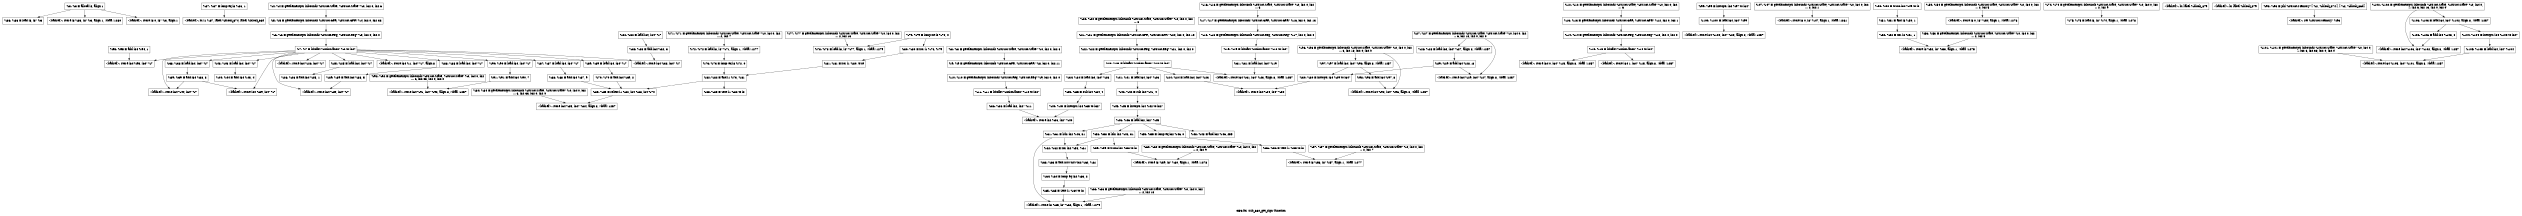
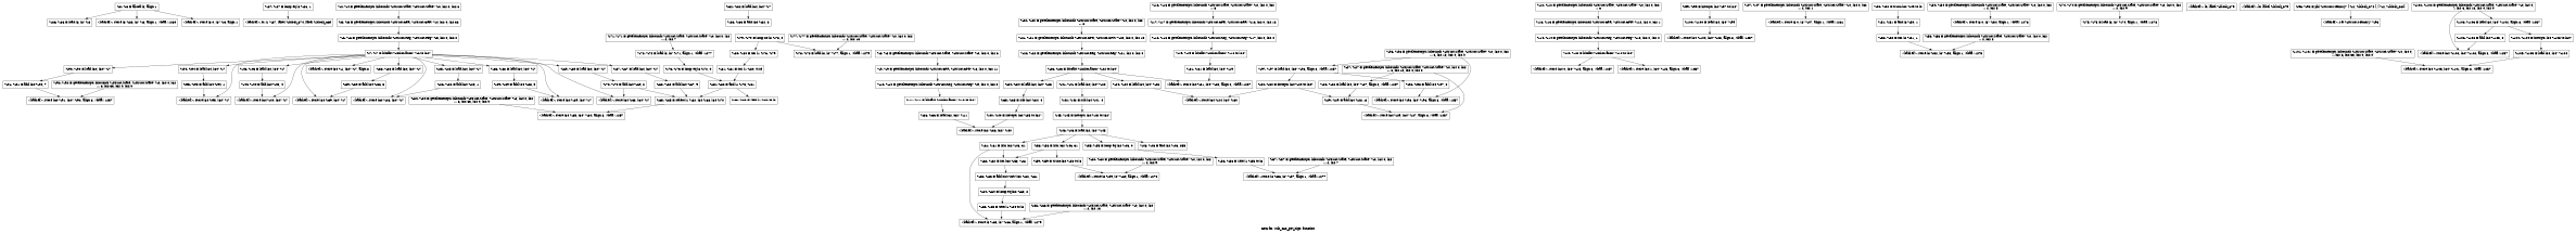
  digraph {
    label="CFG for 'sub_660_get_sign' function"
    node [shape=record]
    n1 [label="{%3:  %3 = alloca i8, align 1}"]
    n2 [label="{%86:  %86 = load i8, i8* %3}"]
    n3 [label="{\<badref\>:  store i8 %83, i8* %3, align 1, !tbaa !1280}"]
    n4 [label="{\<badref\>:  store i8 0, i8* %3, align 1}"]
    n5 [label="{%87:  %87 = icmp eq i8 %86, 1}"]
    n6 [label="{\<badref\>:  br i1 %87, label %block_674, label %block_66d}"]
    n7 [label="{%4:  %4 = getelementptr inbounds %struct.State, %struct.State* %0, i32 0, i32 6}"]
    n8 [label="{%5:  %5 = getelementptr inbounds %struct.GPR, %struct.GPR* %4, i32 0, i32 33}"]
    n9 [label="{%6:  %6 = getelementptr inbounds %struct.Reg, %struct.Reg* %5, i32 0, i32 0}"]
    n10 [label="{%7:  %7 = bitcast %union.anon* %6 to i64*}"]
    n11 [label="{\<badref\>:  store i64 %95, i64* %7}"]
+   n12 [label="{%94:  %94 = load i64, i64* %7}"]
    n13 [label="{%90:  %90 = load i64, i64* %7}"]
    n14 [label="{\<badref\>:  store i64 %89, i64* %7}"]
    n15 [label="{%88:  %88 = load i64, i64* %7}"]
    n16 [label="{%69:  %69 = load i64, i64* %7}"]
    n17 [label="{%67:  %67 = load i64, i64* %7}"]
    n18 [label="{\<badref\>:  store i64 %44, i64* %7}"]
    n19 [label="{%43:  %43 = load i64, i64* %7}"]
    n20 [label="{\<badref\>:  store i64 %39, i64* %7}"]
    n21 [label="{%38:  %38 = load i64, i64* %7}"]
    n22 [label="{\<badref\>:  store i64 %33, i64* %7}"]
    n23 [label="{\<badref\>:  store i64 %26, i64* %7}"]
    n24 [label="{%25:  %25 = load i64, i64* %7}"]
    n25 [label="{\<badref\>:  store i64 %1, i64* %7, align 8}"]
    n26 [label="{%95:  %95 = add i64 %94, 1}"]
    n27 [label="{%91:  %91 = add i64 %90, 7}"]
    n28 [label="{%89:  %89 = add i64 %88, 5}"]
    n29 [label="{%70:  %70 = add i64 %69, 2}"]
    n30 [label="{%68:  %68 = add i64 %67, 9}"]
    n31 [label="{%44:  %44 = add i64 %43, 4}"]
    n32 [label="{%39:  %39 = add i64 %38, 3}"]
    n33 [label="{%32:  %32 = load i64, i64* %7}"]
    n34 [label="{%33:  %33 = add i64 %32, 3}"]
    n35 [label="{%26:  %26 = add i64 %25, 1}"]
    n36 [label="{\<badref\>:  store i64 %91, i64* %92, align 8, !tbaa !1257}"]
    n37 [label="{%85:  %85 = select i1 %82, i64 %68, i64 %70}"]
    n38 [label="{%8:  %8 = getelementptr inbounds %struct.State, %struct.State* %0, i32 0, i32 6}"]
    n39 [label="{%9:  %9 = getelementptr inbounds %struct.GPR, %struct.GPR* %8, i32 0, i32 11}"]
    n40 [label="{%10:  %10 = getelementptr inbounds %struct.Reg, %struct.Reg* %9, i32 0, i32 0}"]
    n41 [label="{%11:  %11 = bitcast %union.anon* %10 to i32*}"]
    n42 [label="{%36:  %36 = load i32, i32* %11}"]
    n43 [label="{\<badref\>:  store i32 %36, i32* %40}"]
    n44 [label="{%12:  %12 = getelementptr inbounds %struct.State, %struct.State* %0, i32 0, i32\l... 6}"]
    n45 [label="{%13:  %13 = getelementptr inbounds %struct.GPR, %struct.GPR* %12, i32 0, i32 1}"]
    n46 [label="{%14:  %14 = getelementptr inbounds %struct.Reg, %struct.Reg* %13, i32 0, i32 0}"]
    n47 [label="{%15:  %15 = bitcast %union.anon* %14 to i64*}"]
    n48 [label="{\<badref\>:  store i64 0, i64* %15, align 8, !tbaa !1257}"]
    n49 [label="{\<badref\>:  store i64 1, i64* %15, align 8, !tbaa !1257}"]
    n50 [label="{%16:  %16 = getelementptr inbounds %struct.State, %struct.State* %0, i32 0, i32\l... 6}"]
    n51 [label="{%17:  %17 = getelementptr inbounds %struct.GPR, %struct.GPR* %16, i32 0, i32 13}"]
    n52 [label="{%18:  %18 = getelementptr inbounds %struct.Reg, %struct.Reg* %17, i32 0, i32 0}"]
    n53 [label="{%19:  %19 = bitcast %union.anon* %18 to i64*}"]
    n54 [label="{%31:  %31 = load i64, i64* %19}"]
    n55 [label="{\<badref\>:  store i64 %31, i64* %23, align 8, !tbaa !1257}"]
    n56 [label="{%20:  %20 = getelementptr inbounds %struct.State, %struct.State* %0, i32 0, i32\l... 6}"]
    n57 [label="{%21:  %21 = getelementptr inbounds %struct.GPR, %struct.GPR* %20, i32 0, i32 15}"]
    n58 [label="{%22:  %22 = getelementptr inbounds %struct.Reg, %struct.Reg* %21, i32 0, i32 0}"]
    n59 [label="{%23:  %23 = bitcast %union.anon* %22 to i64*}"]
    n60 [label="{%41:  %41 = load i64, i64* %23}"]
    n61 [label="{%34:  %34 = load i64, i64* %23}"]
    n62 [label="{%24:  %24 = load i64, i64* %23}"]
    n63 [label="{\<badref\>:  store i64 %100, i64* %23, align 8, !tbaa !1257}"]
    n64 [label="{%42:  %42 = sub i64 %41, 4}"]
    n65 [label="{%35:  %35 = sub i64 %34, 4}"]
    n66 [label="{\<badref\>:  store i64 %24, i64* %30}"]
    n67 [label="{%45:  %45 = inttoptr i64 %42 to i32*}"]
    n68 [label="{%40:  %40 = inttoptr i64 %35 to i32*}"]
    n69 [label="{%27:  %27 = getelementptr inbounds %struct.State, %struct.State* %0, i64 0, i32\l... 6, i32 13, i32 0, i32 0}"]
    n70 [label="{\<badref\>:  store i64 %29, i64* %27, align 8, !tbaa !1257}"]
    n71 [label="{%28:  %28 = load i64, i64* %27, align 8, !tbaa !1257}"]
    n72 [label="{%29:  %29 = add i64 %28, -8}"]
    n73 [label="{%30:  %30 = inttoptr i64 %29 to i64*}"]
    n74 [label="{%46:  %46 = load i32, i32* %45}"]
    n75 [label="{%61:  %61 = lshr i32 %46, 31}"]
    n76 [label="{%58:  %58 = lshr i32 %46, 31}"]
    n77 [label="{%55:  %55 = icmp eq i32 %46, 0}"]
    n78 [label="{%48:  %48 = and i32 %46, 255}"]
    n79 [label="{%62:  %62 = xor i32 %58, %61}"]
    n80 [label="{\<badref\>:  store i8 %65, i8* %66, align 1, !tbaa !1279}"]
    n81 [label="{%59:  %59 = trunc i32 %58 to i8}"]
    n82 [label="{%56:  %56 = zext i1 %55 to i8}"]
    n83 [label="{%63:  %63 = add nuw nsw i32 %62, %61}"]
    n84 [label="{%64:  %64 = icmp eq i32 %63, 2}"]
    n85 [label="{\<badref\>:  store i8 %59, i8* %60, align 1, !tbaa !1278}"]
    n86 [label="{\<badref\>:  store i8 %56, i8* %57, align 1, !tbaa !1277}"]
    n87 [label="{%47:  %47 = getelementptr inbounds %struct.State, %struct.State* %0, i64 0, i32\l... 2, i32 1}"]
    n88 [label="{\<badref\>:  store i8 0, i8* %47, align 1, !tbaa !1261}"]
    n89 [label="{%50:  %50 = trunc i32 %49 to i8}"]
    n90 [label="{%51:  %51 = and i8 %50, 1}"]
    n91 [label="{%52:  %52 = xor i8 %51, 1}"]
    n92 [label="{\<badref\>:  store i8 %52, i8* %53, align 1, !tbaa !1275}"]
    n93 [label="{%53:  %53 = getelementptr inbounds %struct.State, %struct.State* %0, i64 0, i32\l... 2, i32 3}"]
    n94 [label="{%54:  %54 = getelementptr inbounds %struct.State, %struct.State* %0, i64 0, i32\l... 2, i32 5}"]
    n95 [label="{\<badref\>:  store i8 0, i8* %54, align 1, !tbaa !1276}"]
    n96 [label="{%57:  %57 = getelementptr inbounds %struct.State, %struct.State* %0, i64 0, i32\l... 2, i32 7}"]
    n97 [label="{%60:  %60 = getelementptr inbounds %struct.State, %struct.State* %0, i64 0, i32\l... 2, i32 9}"]
    n98 [label="{%65:  %65 = zext i1 %64 to i8}"]
    n99 [label="{%66:  %66 = getelementptr inbounds %struct.State, %struct.State* %0, i64 0, i32\l... 2, i32 13}"]
    n100 [label="{\<badref\>:  store i64 %85, i64* %84, align 8, !tbaa !1257}"]
    n101 [label="{%71:  %71 = getelementptr inbounds %struct.State, %struct.State* %0, i64 0, i32\l... 2, i32 7}"]
    n102 [label="{%72:  %72 = load i8, i8* %71, align 1, !tbaa !1277}"]
    n103 [label="{%73:  %73 = icmp eq i8 %72, 0}"]
    n104 [label="{%82:  %82 = and i1 %73, %81}"]
    n105 [label="{%83:  %83 = zext i1 %82 to i8}"]
    n106 [label="{%74:  %74 = getelementptr inbounds %struct.State, %struct.State* %0, i64 0, i32\l... 2, i32 9}"]
    n107 [label="{%75:  %75 = load i8, i8* %74, align 1, !tbaa !1278}"]
    n108 [label="{%80:  %80 = xor i1 %76, %79}"]
    n109 [label="{%81:  %81 = xor i1 %80, true}"]
    n110 [label="{%77:  %77 = getelementptr inbounds %struct.State, %struct.State* %0, i64 0, i32\l... 2, i32 13}"]
    n111 [label="{%78:  %78 = load i8, i8* %77, align 1, !tbaa !1279}"]
    n112 [label="{%79:  %79 = icmp ne i8 %78, 0}"]
    n113 [label="{%84:  %84 = getelementptr inbounds %struct.State, %struct.State* %0, i64 0, i32\l... 6, i32 33, i32 0, i32 0}"]
    n114 [label="{%92:  %92 = getelementptr inbounds %struct.State, %struct.State* %0, i64 0, i32\l... 6, i32 33, i32 0, i32 0}"]
    n115 [label="{\<badref\>:  br label %block_679}"]
    n116 [label="{\<badref\>:  br label %block_679}"]
    n117 [label="{%93:  %93 = phi %struct.Memory* [ %2, %block_674 ], [ %2, %block_66d ]}"]
    n118 [label="{\<badref\>:  ret %struct.Memory* %93}"]
    n119 [label="{%96:  %96 = getelementptr inbounds %struct.State, %struct.State* %0, i64 0, i32\l... 6, i32 13, i32 0, i32 0}"]
    n120 [label="{\<badref\>:  store i64 %98, i64* %96, align 8, !tbaa !1257}"]
    n121 [label="{%97:  %97 = load i64, i64* %96, align 8, !tbaa !1257}"]
    n122 [label="{%98:  %98 = add i64 %97, 8}"]
    n123 [label="{%99:  %99 = inttoptr i64 %97 to i64*}"]
    n124 [label="{%100:  %100 = load i64, i64* %99}"]
    n125 [label="{%101:  %101 = getelementptr inbounds %struct.State, %struct.State* %0, i64 0,\l... i32 6, i32 33, i32 0, i32 0}"]
    n126 [label="{\<badref\>:  store i64 %105, i64* %101, align 8, !tbaa !1257}"]
    n127 [label="{%102:  %102 = getelementptr inbounds %struct.State, %struct.State* %0, i64 0,\l... i32 6, i32 13, i32 0, i32 0}"]
    n128 [label="{\<badref\>:  store i64 %106, i64* %102, align 8, !tbaa !1257}"]
    n129 [label="{%103:  %103 = load i64, i64* %102, align 8, !tbaa !1257}"]
    n130 [label="{%106:  %106 = add i64 %103, 8}"]
    n131 [label="{%104:  %104 = inttoptr i64 %103 to i64*}"]
    n132 [label="{%105:  %105 = load i64, i64* %104}"]
    n1 -> n2
    n1 -> n3
    n1 -> n4
    n5 -> n6
    n7 -> n8
    n8 -> n9
    n9 -> n10
    n10 -> n11
+   n10 -> n12
    n10 -> n13
    n10 -> n14
    n10 -> n15
    n10 -> n16
    n10 -> n17
    n10 -> n18
    n10 -> n19
    n10 -> n20
    n10 -> n21
    n10 -> n22
    n10 -> n23
    n10 -> n24
    n10 -> n25
+   n12 -> n26
    n13 -> n27
    n15 -> n28
    n16 -> n29
    n17 -> n30
    n19 -> n31
    n21 -> n32
    n24 -> n35
    n26 -> n11
    n27 -> n36
    n28 -> n14
    n29 -> n37
    n30 -> n37
-   n32 -> n18
+   n31 -> n18
    n32 -> n20
    n33 -> n34
-   n34 -> n22
+   n29 -> n22
+   n35 -> n23
    n37 -> n100
    n38 -> n39
    n39 -> n40
    n40 -> n41
    n41 -> n42
    n42 -> n43
    n44 -> n45
    n45 -> n46
    n46 -> n47
    n47 -> n48
    n47 -> n49
    n50 -> n51
    n51 -> n52
    n52 -> n53
    n53 -> n54
    n54 -> n55
    n56 -> n57
    n57 -> n58
    n58 -> n59
    n59 -> n55
    n59 -> n60
    n59 -> n61
    n59 -> n62
    n60 -> n64
    n61 -> n65
    n62 -> n66
    n64 -> n67
    n65 -> n68
    n67 -> n74
    n68 -> n43
    n69 -> n70
    n69 -> n71
    n71 -> n72
    n72 -> n70
-   n72 -> n73
+   n73 -> n72
    n73 -> n66
    n74 -> n75
    n74 -> n76
    n74 -> n77
    n74 -> n78
    n75 -> n79
    n75 -> n80
    n76 -> n79
    n76 -> n81
    n77 -> n82
    n79 -> n83
    n81 -> n85
    n82 -> n86
    n83 -> n84
    n84 -> n98
    n87 -> n88
    n89 -> n90
    n90 -> n91
    n91 -> n92
    n93 -> n92
    n94 -> n95
    n96 -> n86
    n97 -> n85
    n98 -> n80
    n99 -> n80
    n101 -> n102
    n102 -> n103
    n103 -> n104
    n104 -> n37
    n104 -> n105
    n106 -> n107
    n108 -> n109
    n109 -> n104
    n110 -> n111
    n112 -> n108
    n112 -> n111
    n113 -> n100
    n114 -> n36
    n117 -> n118
    n119 -> n120
    n119 -> n121
    n121 -> n73
    n121 -> n122
    n122 -> n120
    n123 -> n124
    n124 -> n63
    n125 -> n126
    n127 -> n128
    n127 -> n129
    n129 -> n130
    n129 -> n131
    n130 -> n128
    n131 -> n132
    n132 -> n126
  }
